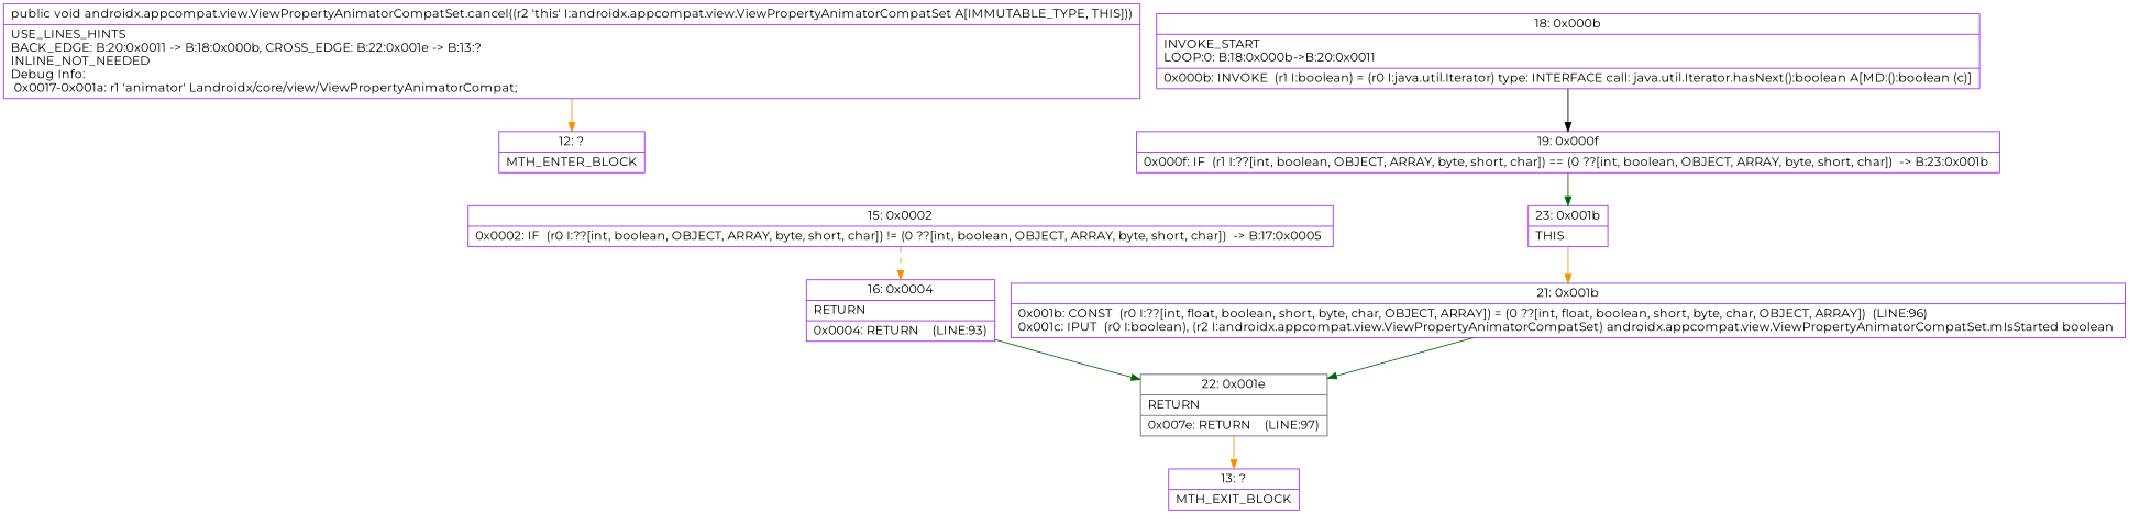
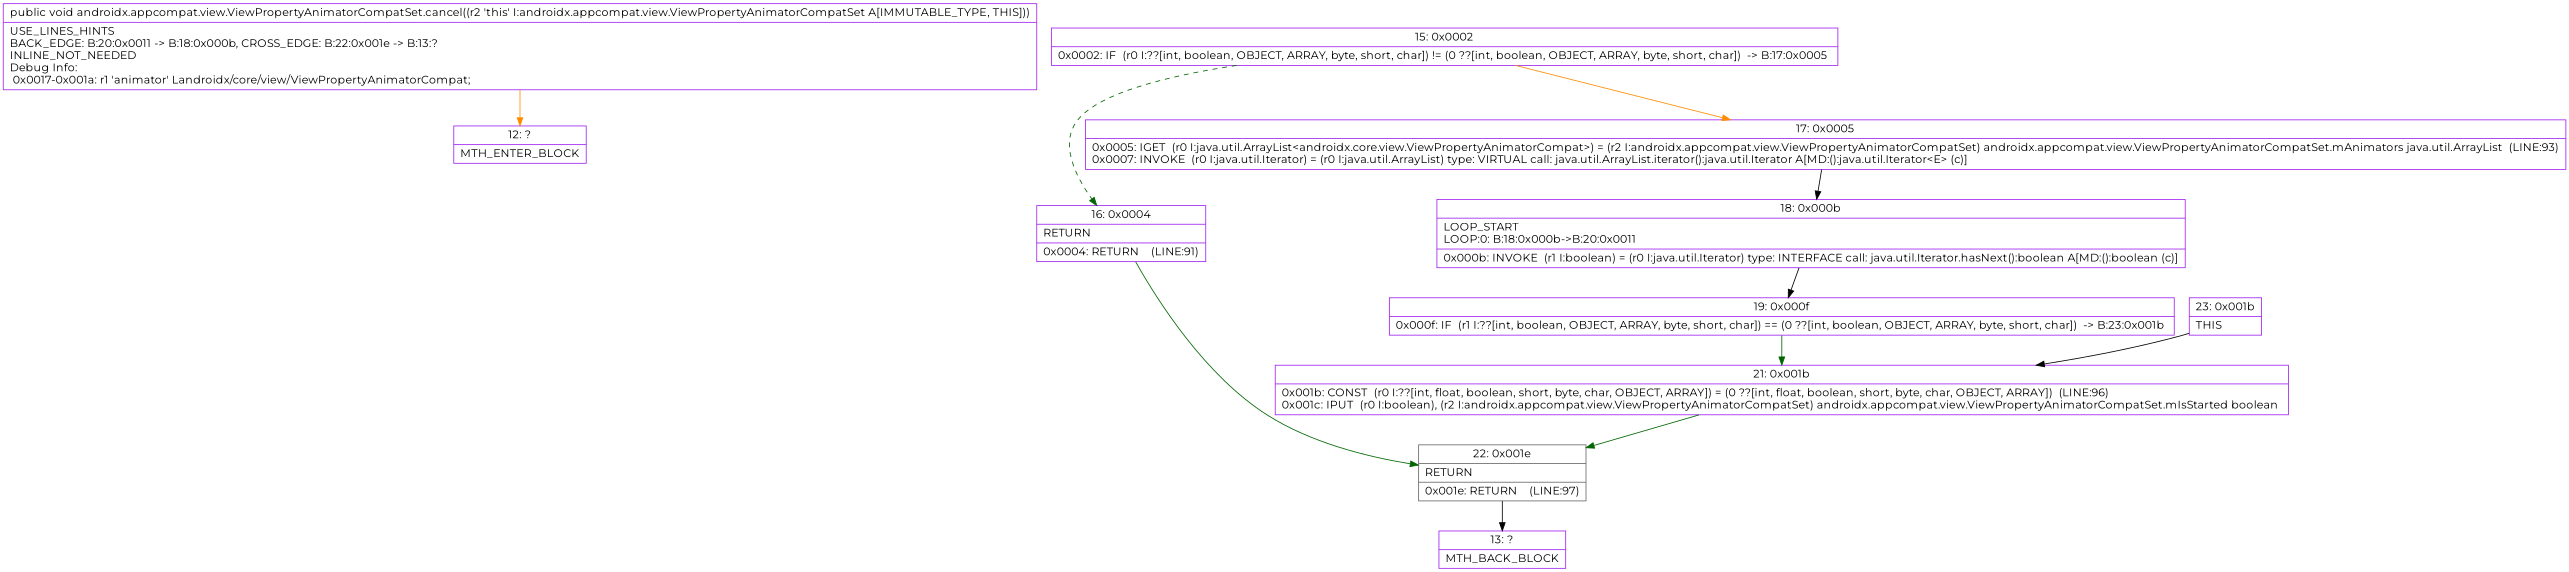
  digraph {
    fontname=Montserrat
    node [color=purple fontname=Montserrat shape=record]
    edge [color=darkgreen fontname=Montserrat]
    n1 [label="{12\:\ ?|MTH_ENTER_BLOCK\l}"]
    n2 [label="{15\:\ 0x0002|0x0002: IF  (r0 I:??[int, boolean, OBJECT, ARRAY, byte, short, char]) != (0 ??[int, boolean, OBJECT, ARRAY, byte, short, char])  \-\> B:17:0x0005 \l}"]
-   n3 [label="{16\:\ 0x0004|RETURN\l|0x0004: RETURN    (LINE:93)\l}"]
-   n5 [color=gray40 label="{22\:\ 0x001e|RETURN\l|0x007e: RETURN    (LINE:97)\l}"]
-   n6 [label="{18\:\ 0x000b|INVOKE_START\lLOOP:0: B:18:0x000b\-\>B:20:0x0011\l|0x000b: INVOKE  (r1 I:boolean) = (r0 I:java.util.Iterator) type: INTERFACE call: java.util.Iterator.hasNext():boolean A[MD:():boolean (c)]\l}"]
-   n7 [label="{13\:\ ?|MTH_EXIT_BLOCK\l}"]
+   n3 [label="{16\:\ 0x0004|RETURN\l|0x0004: RETURN    (LINE:91)\l}"]
+   n4 [label="{17\:\ 0x0005|0x0005: IGET  (r0 I:java.util.ArrayList\<androidx.core.view.ViewPropertyAnimatorCompat\>) = (r2 I:androidx.appcompat.view.ViewPropertyAnimatorCompatSet) androidx.appcompat.view.ViewPropertyAnimatorCompatSet.mAnimators java.util.ArrayList  (LINE:93)\l0x0007: INVOKE  (r0 I:java.util.Iterator) = (r0 I:java.util.ArrayList) type: VIRTUAL call: java.util.ArrayList.iterator():java.util.Iterator A[MD:():java.util.Iterator\<E\> (c)]\l}"]
+   n5 [color=gray40 label="{22\:\ 0x001e|RETURN\l|0x001e: RETURN    (LINE:97)\l}"]
+   n6 [label="{18\:\ 0x000b|LOOP_START\lLOOP:0: B:18:0x000b\-\>B:20:0x0011\l|0x000b: INVOKE  (r1 I:boolean) = (r0 I:java.util.Iterator) type: INTERFACE call: java.util.Iterator.hasNext():boolean A[MD:():boolean (c)]\l}"]
+   n7 [label="{13\:\ ?|MTH_BACK_BLOCK\l}"]
    n8 [label="{19\:\ 0x000f|0x000f: IF  (r1 I:??[int, boolean, OBJECT, ARRAY, byte, short, char]) == (0 ??[int, boolean, OBJECT, ARRAY, byte, short, char])  \-\> B:23:0x001b \l}"]
    n9 [label="{23\:\ 0x001b|THIS\l}"]
    n10 [label="{21\:\ 0x001b|0x001b: CONST  (r0 I:??[int, float, boolean, short, byte, char, OBJECT, ARRAY]) = (0 ??[int, float, boolean, short, byte, char, OBJECT, ARRAY])  (LINE:96)\l0x001c: IPUT  (r0 I:boolean), (r2 I:androidx.appcompat.view.ViewPropertyAnimatorCompatSet) androidx.appcompat.view.ViewPropertyAnimatorCompatSet.mIsStarted boolean \l}"]
    n11 [label="{public void androidx.appcompat.view.ViewPropertyAnimatorCompatSet.cancel((r2 'this' I:androidx.appcompat.view.ViewPropertyAnimatorCompatSet A[IMMUTABLE_TYPE, THIS]))  | USE_LINES_HINTS\lBACK_EDGE: B:20:0x0011 \-\> B:18:0x000b, CROSS_EDGE: B:22:0x001e \-\> B:13:?\lINLINE_NOT_NEEDED\lDebug Info:\l  0x0017\-0x001a: r1 'animator' Landroidx\/core\/view\/ViewPropertyAnimatorCompat;\l}"]
-   n2 -> n3 [color=darkorange style=dashed]
+   n2 -> n3 [style=dashed]
+   n2 -> n4 [color=darkorange]
    n3 -> n5
-   n5 -> n7 [color=darkorange]
+   n4 -> n6 [color=black]
+   n5 -> n7 [color=black]
    n6 -> n8 [color=black]
-   n8 -> n9
-   n9 -> n10 [color=darkorange]
+   n8 -> n10
+   n9 -> n10 [color=black]
    n10 -> n5
    n11 -> n1 [color=darkorange]
  }
